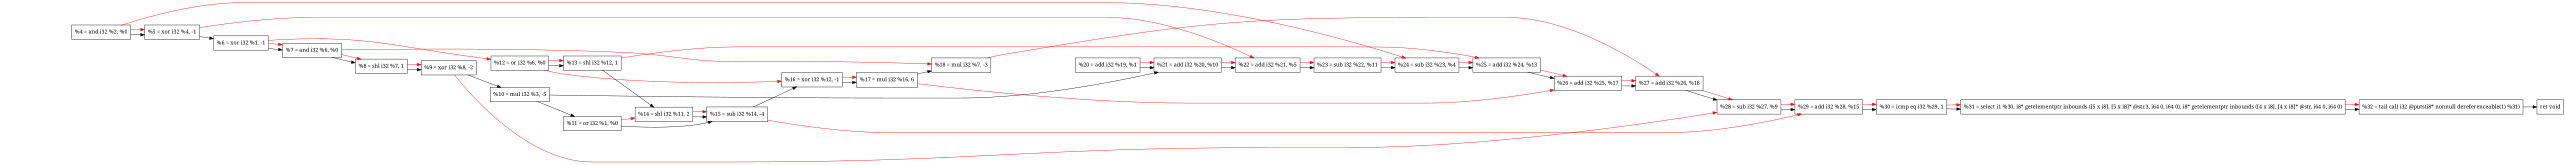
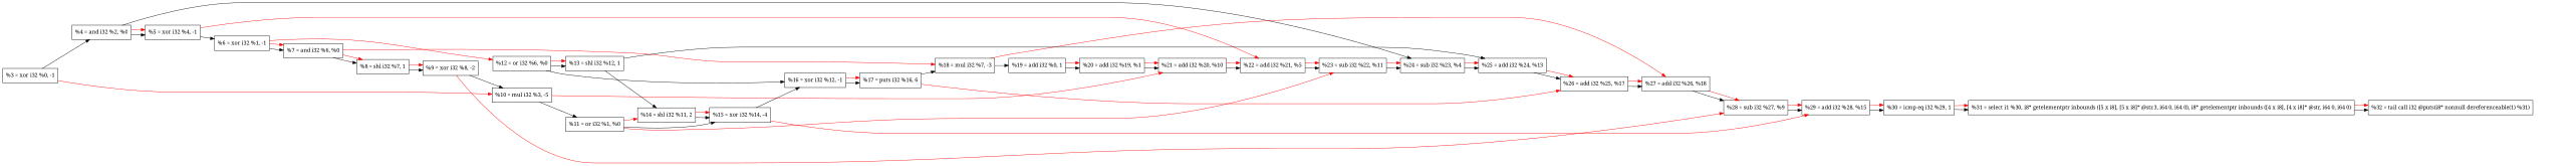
  digraph {
    fontname="Noto Serif"
    rankdir=LR
    node [fontname="Noto Serif" shape=record]
    edge [fontname="Noto Serif" color=red]
+   n1 [label="  %3 = xor i32 %0, -1"]
    n2 [label="%4 = and i32 %2, %0"]
    n3 [label="  %10 = mul i32 %3, -5"]
    n4 [label="  %5 = xor i32 %4, -1"]
    n5 [label="  %24 = sub i32 %23, %4"]
    n6 [label="  %11 = or i32 %1, %0"]
    n7 [label="  %21 = add i32 %20, %10"]
    n8 [label="  %6 = xor i32 %1, -1"]
    n9 [label="  %22 = add i32 %21, %5"]
    n10 [label="  %25 = add i32 %24, %13"]
    n11 [label="  %7 = and i32 %6, %0"]
    n12 [label="  %12 = or i32 %6, %0"]
    n13 [label="  %23 = sub i32 %22, %11"]
    n14 [label="  %8 = shl i32 %7, 1"]
    n15 [label="  %18 = mul i32 %7, -3"]
    n16 [label="  %13 = shl i32 %12, 1"]
    n17 [label="  %16 = xor i32 %12, -1"]
    n18 [label="  %9 = xor i32 %8, -2"]
+   n19 [label="  %19 = add i32 %0, 1"]
    n20 [label="  %27 = add i32 %26, %18"]
    n21 [label="  %28 = sub i32 %27, %9"]
    n22 [label="  %29 = add i32 %28, %15"]
    n23 [label="  %14 = shl i32 %11, 2"]
-   n24 [label="%15 = sub i32 %14, -4"]
-   n25 [label="  %17 = mul i32 %16, 6"]
+   n24 [label="  %15 = xor i32 %14, -4"]
+   n25 [label="%17 = puts i32 %16, 6"]
    n26 [label="  %26 = add i32 %25, %17"]
    n27 [label="  %30 = icmp eq i32 %29, 1"]
    n28 [label="  %20 = add i32 %19, %1"]
    n29 [label="  %31 = select i1 %30, i8* getelementptr inbounds ([5 x i8], [5 x i8]* @str.3, i64 0, i64 0), i8* getelementptr inbounds ([4 x i8], [4 x i8]* @str, i64 0, i64 0)"]
    n30 [label="  %32 = tail call i32 @puts(i8* nonnull dereferenceable(1) %31)"]
-   n31 [label="  ret void"]
+   n1 -> n2 [color=""]
+   n1 -> n3
    n2 -> n4 [color=""]
    n2 -> n4
-   n2 -> n5
+   n2 -> n5 [color=black]
    n3 -> n6 [color=""]
-   n3 -> n7 [color=black]
+   n3 -> n7
    n4 -> n8 [color=""]
    n4 -> n9
    n5 -> n10 [color=""]
    n5 -> n10
+   n6 -> n13
    n6 -> n23
    n6 -> n24 [color=""]
    n7 -> n9 [color=""]
    n7 -> n9
    n8 -> n11 [color=""]
    n8 -> n11
    n8 -> n12
    n9 -> n13 [color=""]
    n9 -> n13
    n10 -> n26 [color=""]
    n10 -> n26
    n11 -> n14 [color=""]
    n11 -> n14
    n11 -> n15
    n12 -> n16 [color=""]
    n12 -> n16
-   n12 -> n17
+   n12 -> n17 [color=black]
    n13 -> n5 [color=""]
    n13 -> n5
    n14 -> n18 [color=""]
    n14 -> n18
+   n15 -> n19 [color=""]
    n15 -> n20
-   n16 -> n10
+   n16 -> n10 [color=black]
    n16 -> n23 [color=""]
    n17 -> n25 [color=""]
    n17 -> n25
    n18 -> n3 [color=""]
    n18 -> n21
+   n19 -> n28 [color=""]
+   n19 -> n28
    n20 -> n21 [color=""]
    n20 -> n21
    n21 -> n22 [color=""]
    n21 -> n22
    n22 -> n27 [color=""]
    n22 -> n27
    n23 -> n24 [color=""]
    n23 -> n24
    n24 -> n17 [color=""]
    n24 -> n22
    n25 -> n15 [color=""]
    n25 -> n26
    n26 -> n20 [color=""]
    n26 -> n20
    n27 -> n29 [color=""]
    n27 -> n29
    n28 -> n7 [color=""]
    n28 -> n7
    n29 -> n30 [color=""]
    n29 -> n30
-   n30 -> n31 [color=""]
  }
